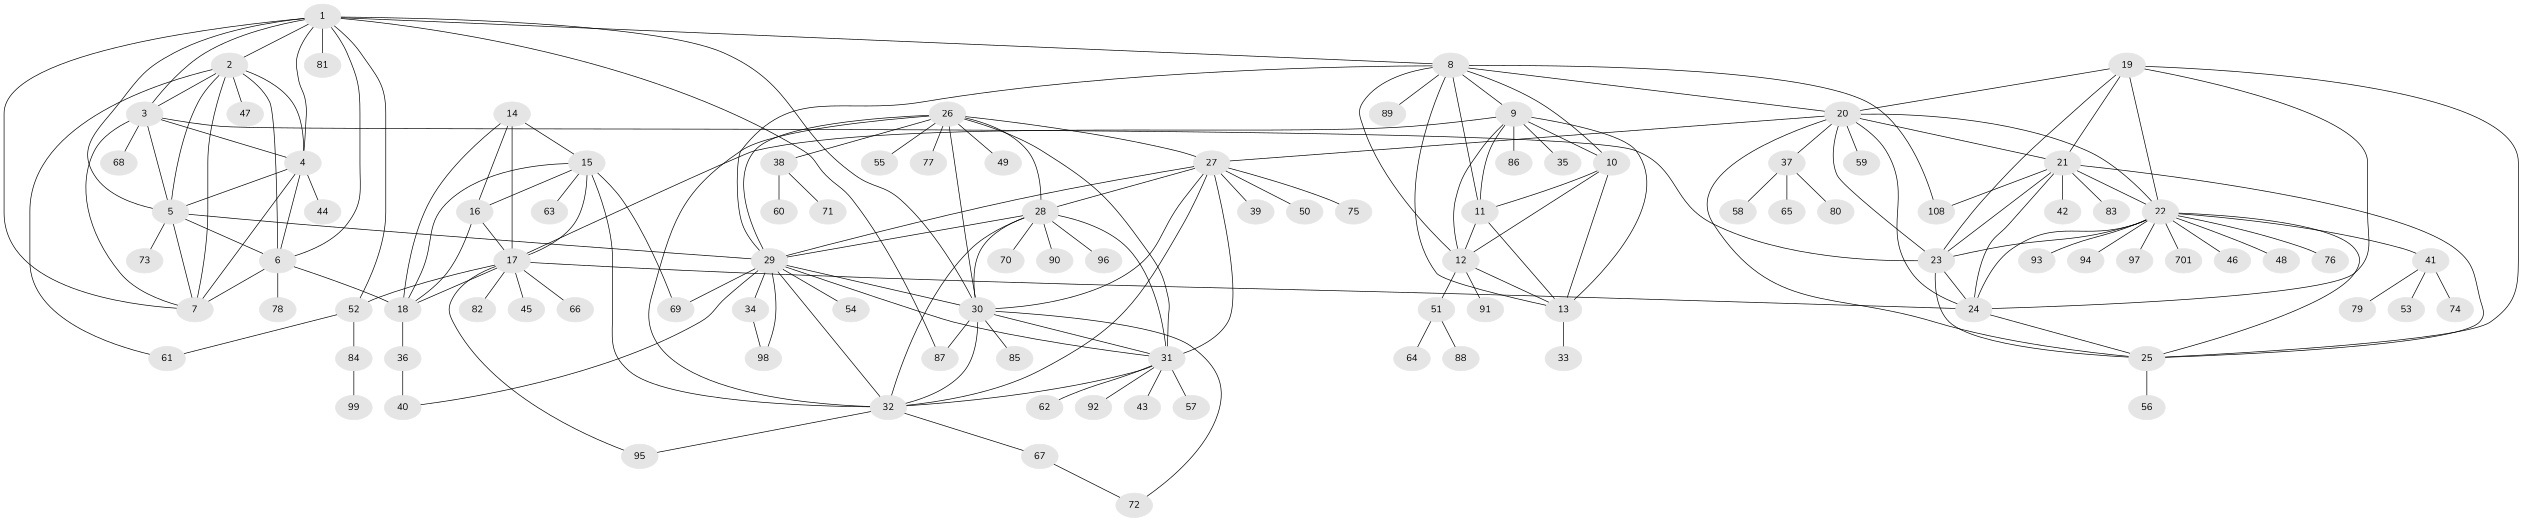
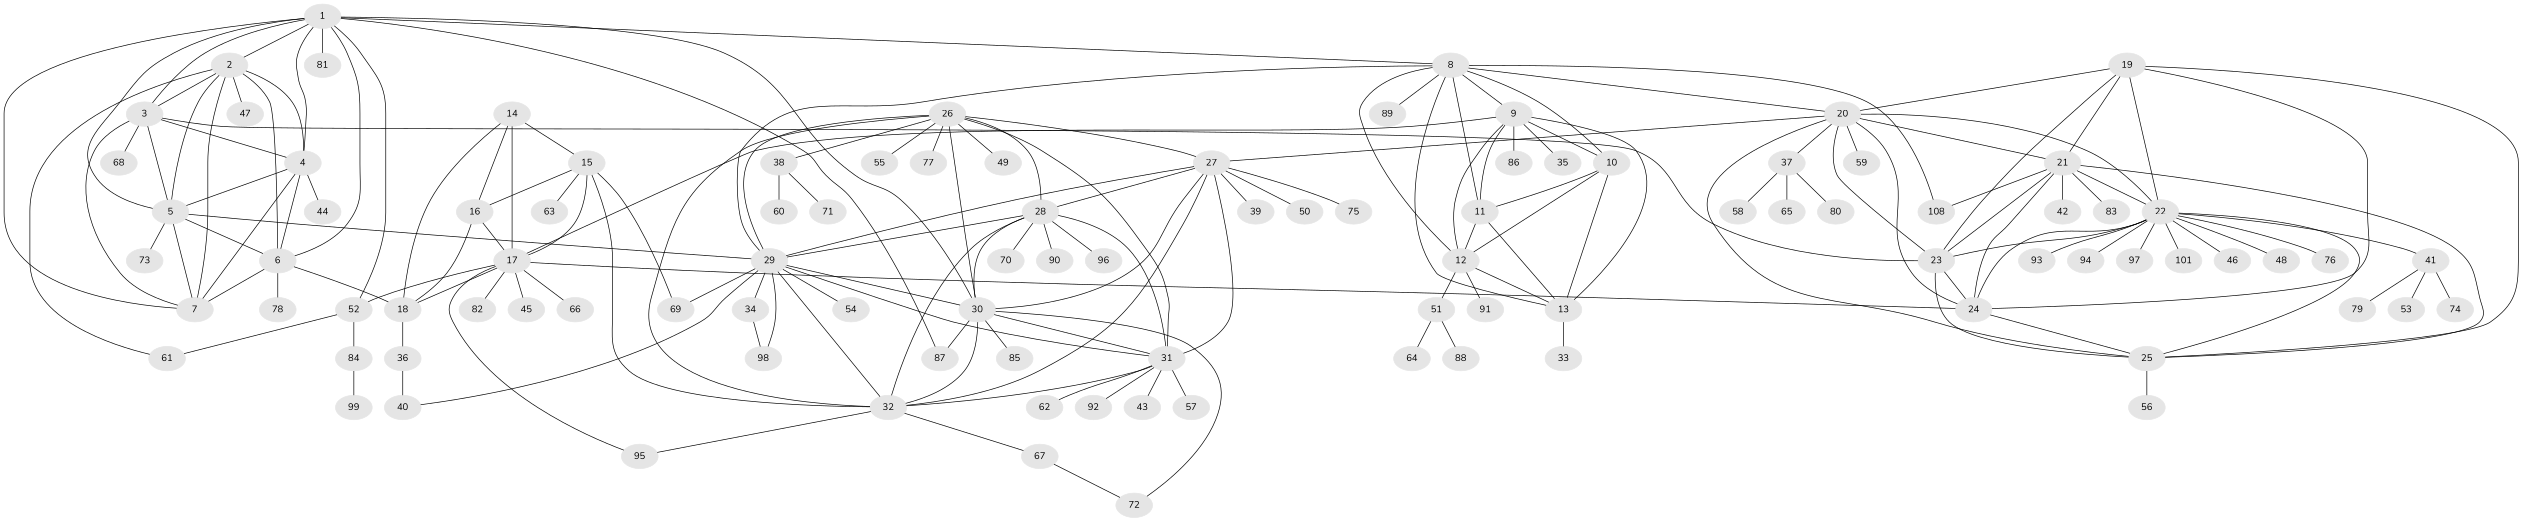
  graph {
    fontname=Nunito
    node [color=gray90 fontname=Nunito style=filled]
    edge [fontname=Nunito weight=1.0]
    1
    2
    3
    4
    5
    6
    7
    8
    30
    52
    81
    87
    47
    61
    23
    68
    44
    73
    29
    18
    78
    9
    10
    11
    12
    13
    20
    89
    n29 [label=108]
    32
    31
    72
    85
    84
    24
    25
    34
    98
    36
    17
    35
    86
    51
    91
    33
    21
    22
    27
    37
    59
    69
    40
    54
    45
    66
    82
    95
    64
    88
    14
    15
    16
    63
    67
    19
    42
    83
    41
    46
    48
    76
    93
    94
    97
-   101 [label=701]
+   101
    56
    28
    39
    50
    75
    58
    65
    80
    53
    74
    79
    26
    38
    49
    55
    77
    70
    90
    96
    43
    57
    62
    92
    60
    71
    99
    1 -- 2
    1 -- 3
    1 -- 4
    1 -- 5
    1 -- 6
    1 -- 7
    1 -- 8
    1 -- 30
    1 -- 52
    1 -- 81
    1 -- 87
    2 -- 3
    2 -- 4
    2 -- 5
    2 -- 6
    2 -- 7
    2 -- 47
    2 -- 61
    3 -- 4
    3 -- 5
    3 -- 7
    3 -- 23
    3 -- 68
    4 -- 5
    4 -- 6
    4 -- 7
    4 -- 44 [weight=2.0]
    5 -- 6
    5 -- 7
    5 -- 73
    5 -- 29 [weight=2.0]
    6 -- 7
    6 -- 18
    6 -- 78
    8 -- 29
    8 -- 9 [weight=2.0]
    8 -- 10
    8 -- 11
    8 -- 12
    8 -- 13
    8 -- 20
    8 -- 89
    8 -- n29
    30 -- 87
    30 -- 32
    30 -- 31
    30 -- 72
    30 -- 85
    52 -- 61
    52 -- 84
    23 -- 24
    23 -- 25
    29 -- 30
    29 -- 32
    29 -- 31
    29 -- 34
    29 -- 98
    29 -- 69
    29 -- 40
    29 -- 54
    18 -- 36
    9 -- 10 [weight=4.0]
    9 -- 11 [weight=2.0]
    9 -- 12 [weight=2.0]
    9 -- 13 [weight=2.0]
    9 -- 17
    9 -- 35
    9 -- 86
    10 -- 11
    10 -- 12
    10 -- 13
    11 -- 12
    11 -- 13
    12 -- 13
    12 -- 51
    12 -- 91
    13 -- 33
    20 -- 23
    20 -- 24
    20 -- 25
    20 -- 21
    20 -- 22
    20 -- 27
    20 -- 37
    20 -- 59
    32 -- 95
    32 -- 67
    31 -- 32
    31 -- 43
    31 -- 57
    31 -- 62
    31 -- 92
    84 -- 99
    24 -- 25
    25 -- 56
    34 -- 98
    36 -- 40
    17 -- 52
    17 -- 18 [weight=3.0]
    17 -- 24
    17 -- 45
    17 -- 66
    17 -- 82
    17 -- 95
    51 -- 64
    51 -- 88
    21 -- 23
    21 -- n29
    21 -- 24
    21 -- 25
    21 -- 22
    21 -- 42
    21 -- 83
    22 -- 23
    22 -- 24
    22 -- 25
    22 -- 41
    22 -- 46
    22 -- 48
    22 -- 76
    22 -- 93
    22 -- 94
    22 -- 97
    22 -- 101
    27 -- 30
    27 -- 29
    27 -- 32
    27 -- 31
    27 -- 28
    27 -- 39
    27 -- 50
    27 -- 75
    37 -- 58
    37 -- 65
    37 -- 80
    14 -- 18
    14 -- 17 [weight=3.0]
    14 -- 15
    14 -- 16
-   15 -- 18
    15 -- 32
    15 -- 17 [weight=3.0]
    15 -- 69
    15 -- 16
    15 -- 63
    16 -- 18
    16 -- 17 [weight=3.0]
    67 -- 72
    19 -- 23
    19 -- 20
    19 -- 24
    19 -- 25
    19 -- 21
    19 -- 22
    41 -- 53
    41 -- 74
    41 -- 79
    28 -- 30
    28 -- 29
    28 -- 32
    28 -- 31
    28 -- 70
    28 -- 90
    28 -- 96
    26 -- 30
    26 -- 29
    26 -- 32
    26 -- 31
    26 -- 27
    26 -- 28
    26 -- 38
    26 -- 49
    26 -- 55
    26 -- 77
    38 -- 60
    38 -- 71
  }
